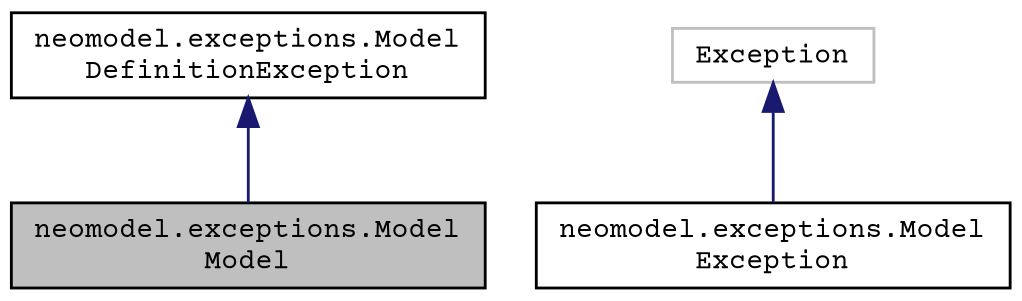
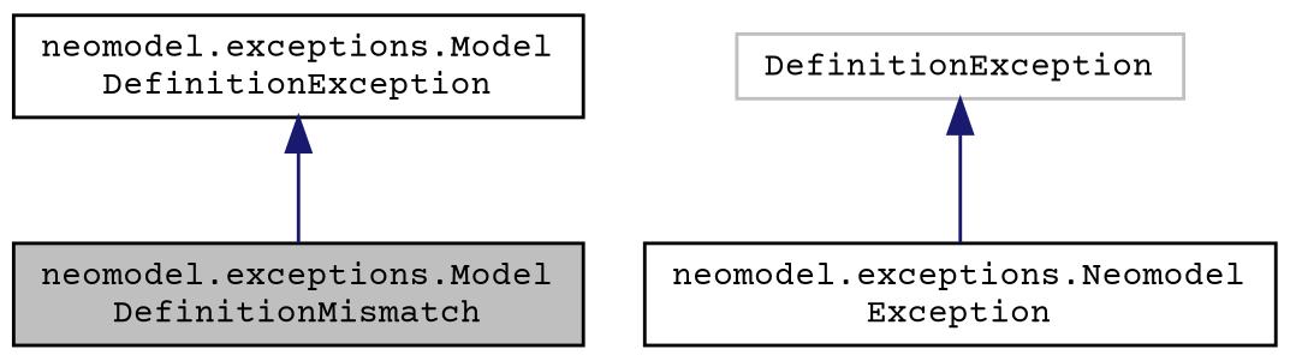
  digraph {
    fontname="Courier Prime"
    node [color=black fillcolor=white fontname="Courier Prime" fontsize=10 shape=record style=filled]
    edge [color=midnightblue dir=back fontname="Courier Prime" fontsize=10 labelfontname=Helvetica labelfontsize=10 style=solid]
-   n1 [fillcolor=grey75 fontcolor=black height=0.2 label="neomodel.exceptions.Model\lModel" width=0.4]
+   n1 [fillcolor=grey75 fontcolor=black height=0.2 label="neomodel.exceptions.Model\lDefinitionMismatch" width=0.4]
    n2 [height=0.2 label="neomodel.exceptions.Model\lDefinitionException" width=0.4]
-   n3 [height=0.2 label="neomodel.exceptions.Model\lException" width=0.4]
-   n4 [color=grey75 height=0.2 label=Exception width=0.4]
+   n3 [height=0.2 label="neomodel.exceptions.Neomodel\lException" width=0.4]
+   n4 [color=grey75 height=0.2 label=DefinitionException width=0.4]
    n2 -> n1
    n4 -> n3
  }
